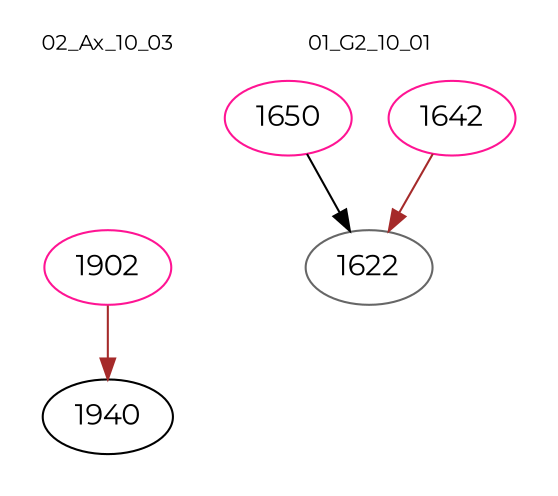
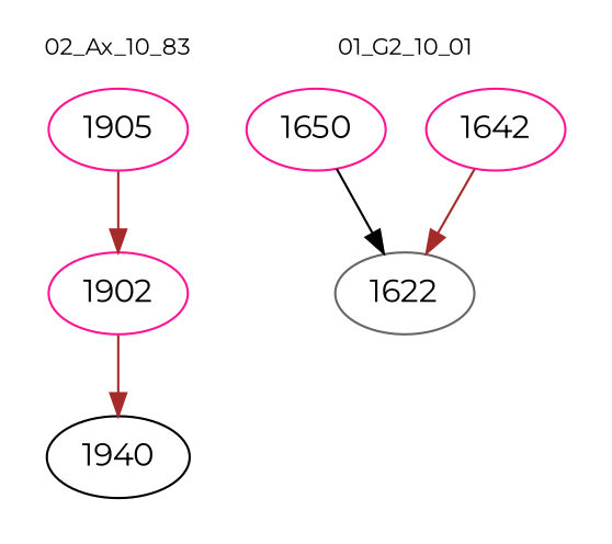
  digraph {
    fontname=Montserrat
    node [color=deeppink fontname=Montserrat]
    edge [color=brown fontname=Montserrat]
+   n1 [label=1905]
    n2 [label=1902]
    n3 [color=black label=1940]
    n4 [label=1642]
    n5 [color=gray40 label=1622]
    n6 [label=1650]
    subgraph cluster_1 {
      color=white
      fontsize=10
-     label="02_Ax_10_03"
+     label="02_Ax_10_83"
+     n1
      n2
      n3
    }
    subgraph cluster_2 {
      color=white
      fontsize=10
      label="01_G2_10_01"
      n4
      n5
      n6
    }
+   n1 -> n2
    n2 -> n3
    n4 -> n5
    n6 -> n5 [color=black]
  }
